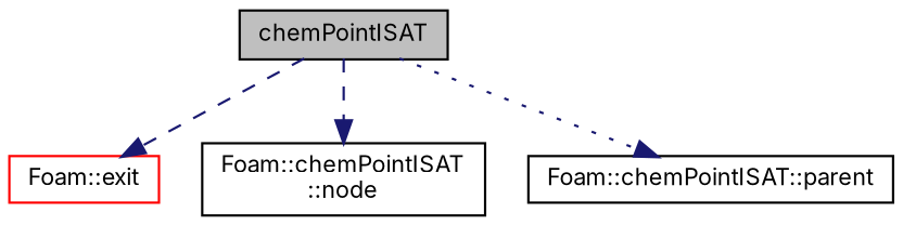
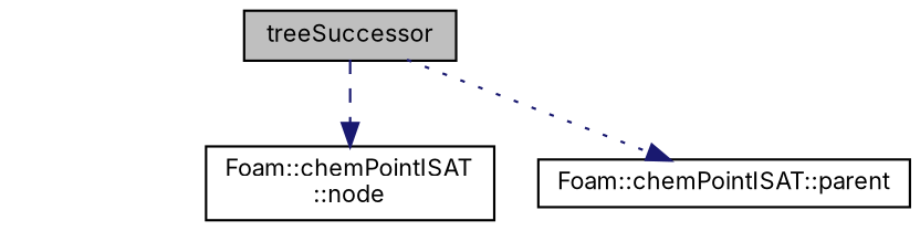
  digraph {
    fontname=Inter
    rankdir=TB
    node [color=black fontname=Inter fontsize=10 shape=record]
    edge [color=midnightblue fontname=Inter fontsize=10 labelfontname=Helvetica labelfontsize=10 style=dashed]
-   n1 [fillcolor=grey75 fontcolor=black height=0.2 label=chemPointISAT style=filled width=0.4]
-   n2 [color=red height=0.2 label="Foam::exit" width=0.4]
+   n1 [fillcolor=grey75 fontcolor=black height=0.2 label=treeSuccessor style=filled width=0.4]
    n3 [height=0.2 label="Foam::chemPointISAT\l::node" width=0.4]
    n4 [height=0.2 label="Foam::chemPointISAT::parent" width=0.4]
-   n1 -> n2
    n1 -> n3
    n1 -> n4 [style=dotted]
  }
